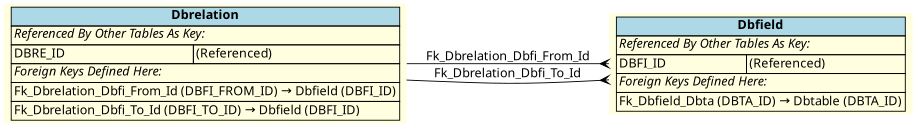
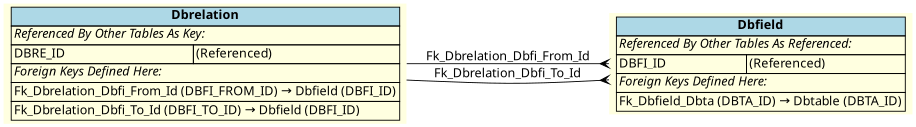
  digraph {
    rankdir=LR
    fontname="Noto Sans"
    node [fillcolor=lightyellow shape=plaintext style=filled fontname="Noto Sans"]
    edge [arrowhead=crow arrowtail=none dir=both labelfontsize=10 fontname="Noto Sans"]
    n1 [label=<     <TABLE BORDER="0" CELLBORDER="1" CELLSPACING="0" BGCOLOR="lightyellow">       <TR><TD COLSPAN="2" BGCOLOR="lightblue"><B>Dbrelation</B></TD></TR>       <TR><TD COLSPAN="2" ALIGN="LEFT"><I>Referenced By Other Tables As Key:</I></TD></TR>       <TR><TD ALIGN="LEFT">DBRE_ID</TD><TD ALIGN="LEFT">(Referenced)</TD></TR>       <TR><TD COLSPAN="2" ALIGN="LEFT"><I>Foreign Keys Defined Here:</I></TD></TR>       <TR><TD ALIGN="LEFT" COLSPAN="2">Fk_Dbrelation_Dbfi_From_Id (DBFI_FROM_ID) &rarr; Dbfield (DBFI_ID)</TD></TR>       <TR><TD ALIGN="LEFT" COLSPAN="2">Fk_Dbrelation_Dbfi_To_Id (DBFI_TO_ID) &rarr; Dbfield (DBFI_ID)</TD></TR>     </TABLE>     >]
-   n2 [label=<     <TABLE BORDER="0" CELLBORDER="1" CELLSPACING="0" BGCOLOR="lightyellow">       <TR><TD COLSPAN="2" BGCOLOR="lightblue"><B>Dbfield</B></TD></TR>       <TR><TD COLSPAN="2" ALIGN="LEFT"><I>Referenced By Other Tables As Key:</I></TD></TR>       <TR><TD ALIGN="LEFT">DBFI_ID</TD><TD ALIGN="LEFT">(Referenced)</TD></TR>       <TR><TD COLSPAN="2" ALIGN="LEFT"><I>Foreign Keys Defined Here:</I></TD></TR>       <TR><TD ALIGN="LEFT" COLSPAN="2">Fk_Dbfield_Dbta (DBTA_ID) &rarr; Dbtable (DBTA_ID)</TD></TR>     </TABLE>     >]
+   n2 [label=<     <TABLE BORDER="0" CELLBORDER="1" CELLSPACING="0" BGCOLOR="lightyellow">       <TR><TD COLSPAN="2" BGCOLOR="lightblue"><B>Dbfield</B></TD></TR>       <TR><TD COLSPAN="2" ALIGN="LEFT"><I>Referenced By Other Tables As Referenced:</I></TD></TR>       <TR><TD ALIGN="LEFT">DBFI_ID</TD><TD ALIGN="LEFT">(Referenced)</TD></TR>       <TR><TD COLSPAN="2" ALIGN="LEFT"><I>Foreign Keys Defined Here:</I></TD></TR>       <TR><TD ALIGN="LEFT" COLSPAN="2">Fk_Dbfield_Dbta (DBTA_ID) &rarr; Dbtable (DBTA_ID)</TD></TR>     </TABLE>     >]
    n1 -> n2 [label=" Fk_Dbrelation_Dbfi_From_Id "]
    n1 -> n2 [label=" Fk_Dbrelation_Dbfi_To_Id "]
  }
